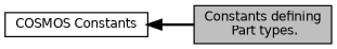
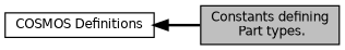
  digraph {
    rankdir=LR
    node [color=black fontname=Helvetica fontsize=10 shape=record style=filled]
-   n1 [fillcolor=white height=0.2 label="COSMOS Constants" width=0.4]
+   n1 [fillcolor=white height=0.2 label="COSMOS Definitions" width=0.4]
    n2 [fillcolor=grey75 fontcolor=black height=0.2 label="Constants defining\l Part types." width=0.4]
    n1 -> n2 [dir=back fontname=Helvetica fontsize=10 labelfontname=Helvetica labelfontsize=10 shape=plaintext style=bold]
  }
